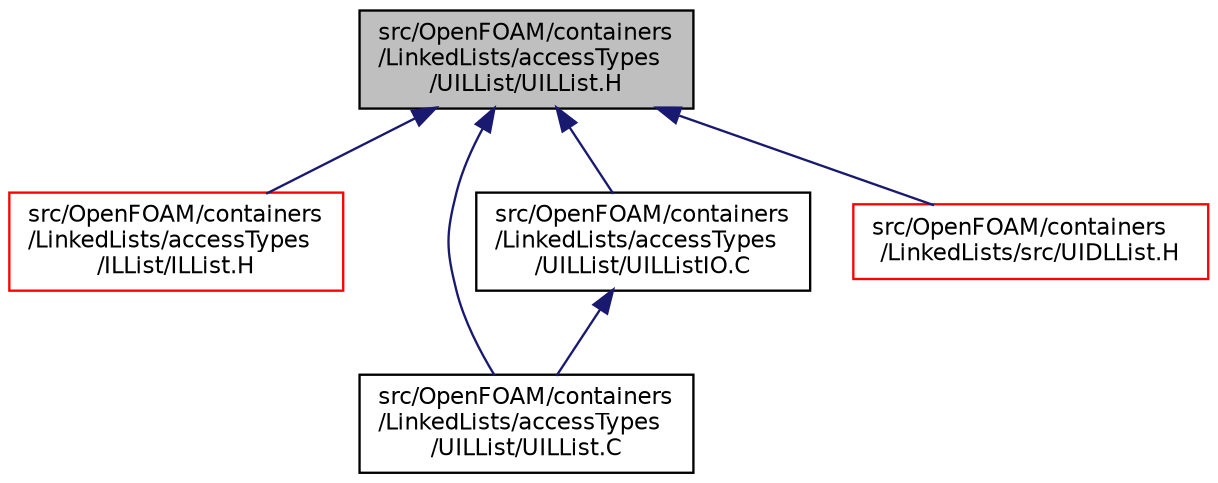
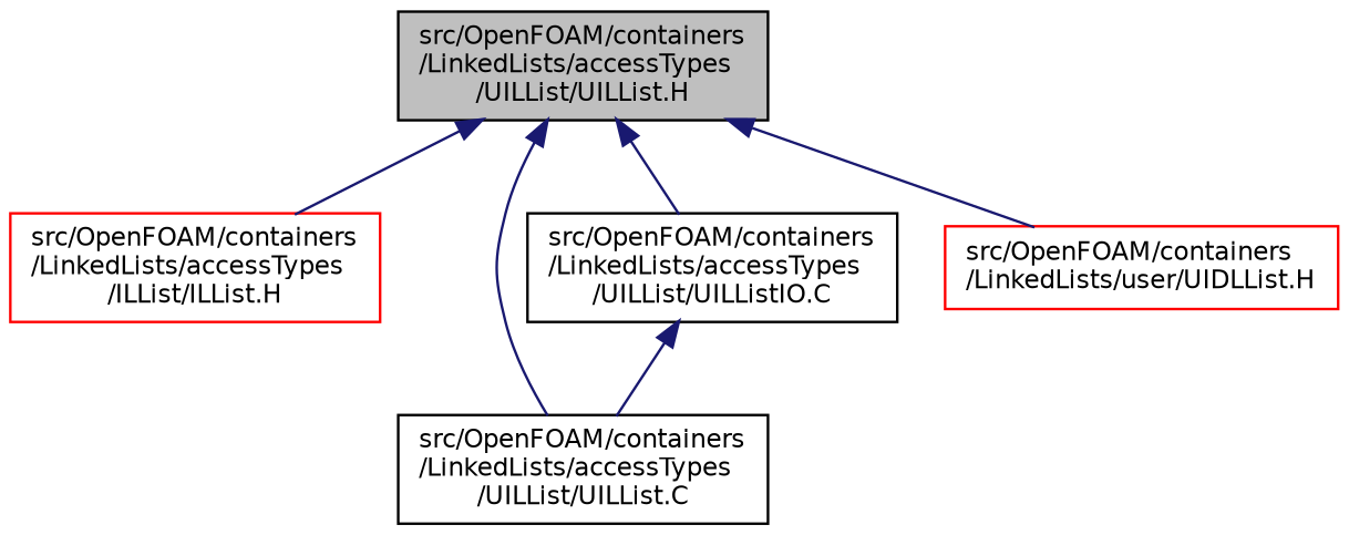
  digraph {
    node [color=black fontname=Helvetica fontsize=10 shape=record]
    edge [color=midnightblue dir=back fontname=Helvetica fontsize=10 labelfontname=Helvetica labelfontsize=10 style=solid]
    n1 [fillcolor=grey75 fontcolor=black height=0.2 label="src/OpenFOAM/containers\l/LinkedLists/accessTypes\l/UILList/UILList.H" style=filled width=0.4]
    n2 [color=red height=0.2 label="src/OpenFOAM/containers\l/LinkedLists/accessTypes\l/ILList/ILList.H" width=0.4]
    n3 [height=0.2 label="src/OpenFOAM/containers\l/LinkedLists/accessTypes\l/UILList/UILList.C" width=0.4]
    n4 [height=0.2 label="src/OpenFOAM/containers\l/LinkedLists/accessTypes\l/UILList/UILListIO.C" width=0.4]
-   n5 [color=red height=0.2 label="src/OpenFOAM/containers\l/LinkedLists/src/UIDLList.H" width=0.4]
+   n5 [color=red height=0.2 label="src/OpenFOAM/containers\l/LinkedLists/user/UIDLList.H" width=0.4]
    n1 -> n2
    n1 -> n3
    n1 -> n4
    n1 -> n5
    n4 -> n3
  }
